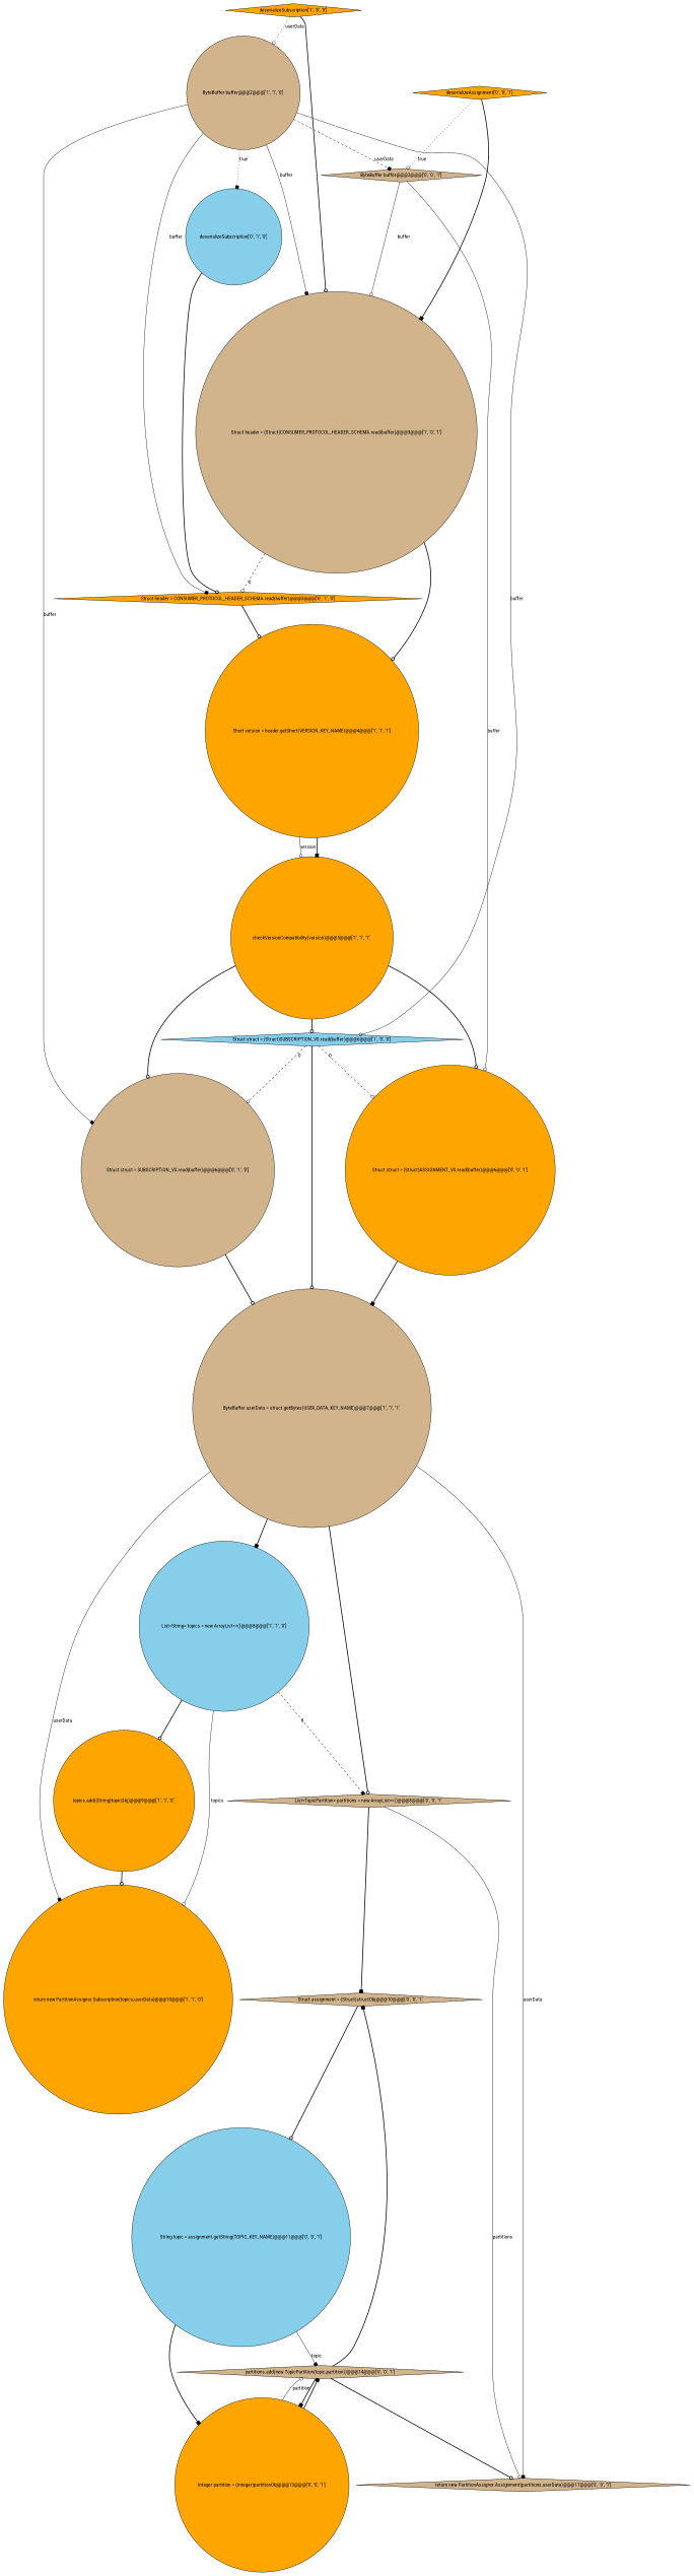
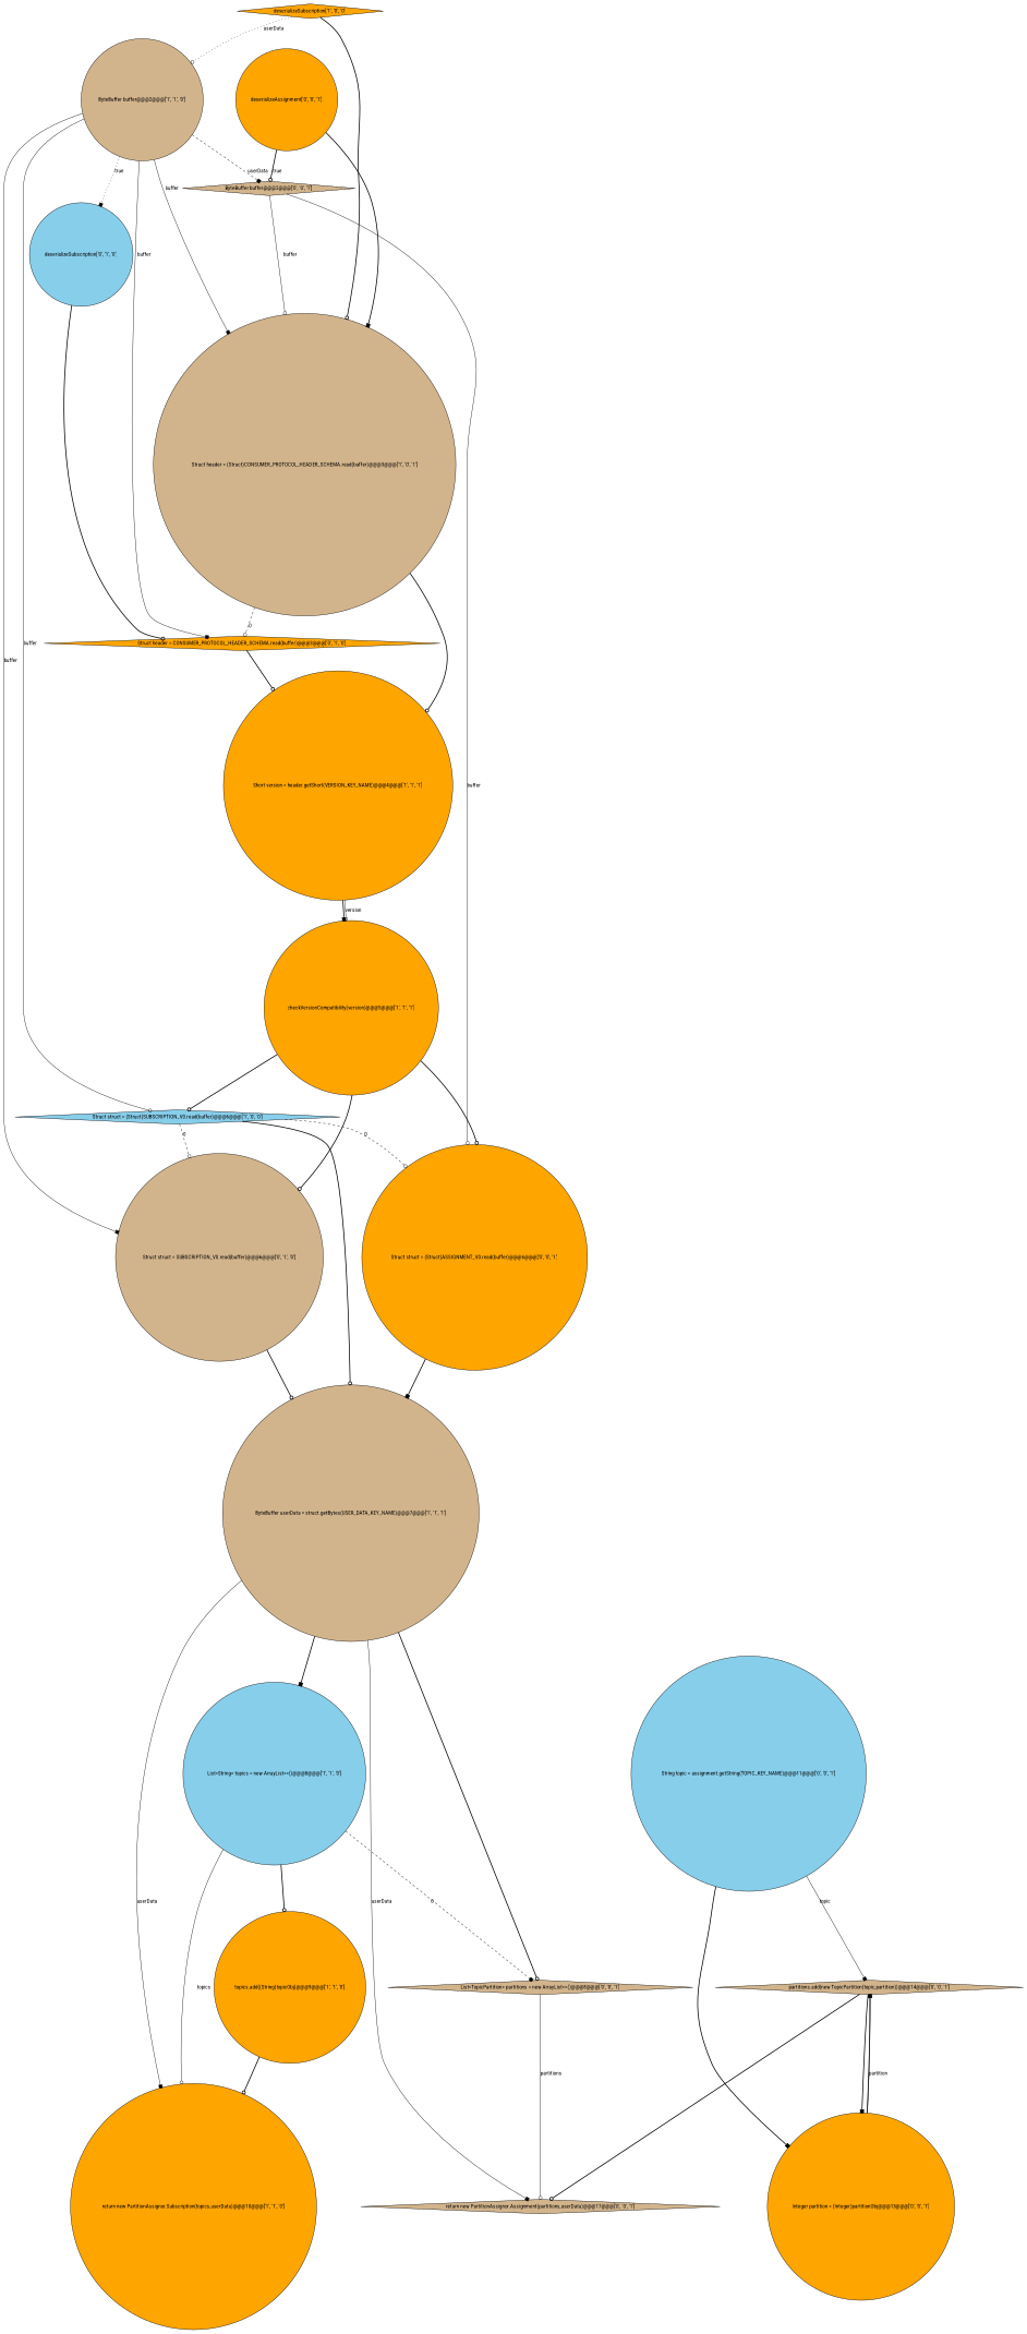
  digraph {
    fontname="Roboto Condensed"
    node [fillcolor=orange fontname="Roboto Condensed" shape=circle style=filled]
    edge [arrowhead=odot fontname="Roboto Condensed" style=bold]
    n1 [fillcolor=skyblue label="deserializeSubscription['0', '1', '0']"]
    n2 [label="Struct header = CONSUMER_PROTOCOL_HEADER_SCHEMA.read(buffer)@@@3@@@['0', '1', '0']" shape=diamond]
    n3 [label="Short version = header.getShort(VERSION_KEY_NAME)@@@4@@@['1', '1', '1']"]
    n4 [fillcolor=tan label="ByteBuffer buffer@@@2@@@['1', '1', '0']"]
    n5 [fillcolor=tan label="Struct struct = SUBSCRIPTION_V0.read(buffer)@@@6@@@['0', '1', '0']"]
    n6 [fillcolor=tan label="ByteBuffer buffer@@@2@@@['0', '0', '1']" shape=diamond]
    n7 [fillcolor=tan label="Struct header = (Struct)CONSUMER_PROTOCOL_HEADER_SCHEMA.read(buffer)@@@3@@@['1', '0', '1']"]
    n8 [fillcolor=skyblue label="Struct struct = (Struct)SUBSCRIPTION_V0.read(buffer)@@@6@@@['1', '0', '0']" shape=diamond]
    n9 [label="checkVersionCompatibility(version)@@@5@@@['1', '1', '1']"]
    n10 [fillcolor=tan label="ByteBuffer userData = struct.getBytes(USER_DATA_KEY_NAME)@@@7@@@['1', '1', '1']"]
    n11 [label="return new PartitionAssignor.Subscription(topics,userData)@@@10@@@['1', '1', '0']"]
    n12 [fillcolor=tan label="List<TopicPartition> partitions = new ArrayList<>()@@@8@@@['0', '0', '1']" shape=diamond]
    n13 [fillcolor=skyblue label="List<String> topics = new ArrayList<>()@@@8@@@['1', '1', '0']"]
    n14 [fillcolor=tan label="return new PartitionAssignor.Assignment(partitions,userData)@@@17@@@['0', '0', '1']" shape=diamond]
    n15 [label="Struct struct = (Struct)ASSIGNMENT_V0.read(buffer)@@@6@@@['0', '0', '1']"]
    n16 [label="deserializeSubscription['1', '0', '0']" shape=diamond]
    n17 [fillcolor=skyblue label="String topic = assignment.getString(TOPIC_KEY_NAME)@@@11@@@['0', '0', '1']"]
    n18 [fillcolor=tan label="partitions.add(new TopicPartition(topic,partition))@@@14@@@['0', '0', '1']" shape=diamond]
    n19 [label="Integer partition = (Integer)partitionObj@@@13@@@['0', '0', '1']"]
-   n20 [fillcolor=tan label="Struct assignment = (Struct)structObj@@@10@@@['0', '0', '1']" shape=diamond]
    n21 [label="topics.add((String)topicObj)@@@9@@@['1', '1', '0']"]
-   n22 [label="deserializeAssignment['0', '0', '1']" shape=diamond]
+   n22 [label="deserializeAssignment['0', '0', '1']"]
    n1 -> n2
    n2 -> n3
    n3 -> n9 [arrowhead=box]
    n3 -> n9 [label=version style=solid]
    n4 -> n1 [arrowhead=box label=true style=dotted]
    n4 -> n2 [arrowhead=box label=buffer style=solid]
    n4 -> n5 [arrowhead=box label=buffer style=solid]
    n4 -> n6 [arrowhead=box label=userData style=dashed]
    n4 -> n7 [arrowhead=box label=buffer style=solid]
    n4 -> n8 [label=buffer style=solid]
    n5 -> n10
    n6 -> n7 [label=buffer style=solid]
    n6 -> n15 [label=buffer style=solid]
    n7 -> n2 [label=0 style=dashed]
    n7 -> n3
    n8 -> n5 [label=0 style=dashed]
    n8 -> n10
    n8 -> n15 [label=0 style=dashed]
    n9 -> n5
    n9 -> n8
    n9 -> n15
    n10 -> n11 [arrowhead=box label=userData style=solid]
    n10 -> n12
    n10 -> n13 [arrowhead=box]
    n10 -> n14 [arrowhead=box label=userData style=solid]
    n12 -> n14 [label=partitions style=solid]
-   n12 -> n20 [arrowhead=box]
    n13 -> n11 [label=topics style=solid]
    n13 -> n12 [arrowhead=box label=0 style=dashed]
    n13 -> n21
    n15 -> n10 [arrowhead=box]
    n16 -> n4 [label=userData style=dotted]
    n16 -> n7
    n17 -> n18 [arrowhead=box label=topic style=solid]
    n17 -> n19 [arrowhead=box]
    n18 -> n14
    n18 -> n19 [arrowhead=box]
-   n18 -> n20 [arrowhead=box]
    n19 -> n18 [label=partition style=solid]
    n19 -> n18 [arrowhead=box]
-   n20 -> n17
    n21 -> n11
-   n22 -> n6 [label=true style=dotted]
+   n22 -> n6 [label=true]
    n22 -> n7 [arrowhead=box]
  }
